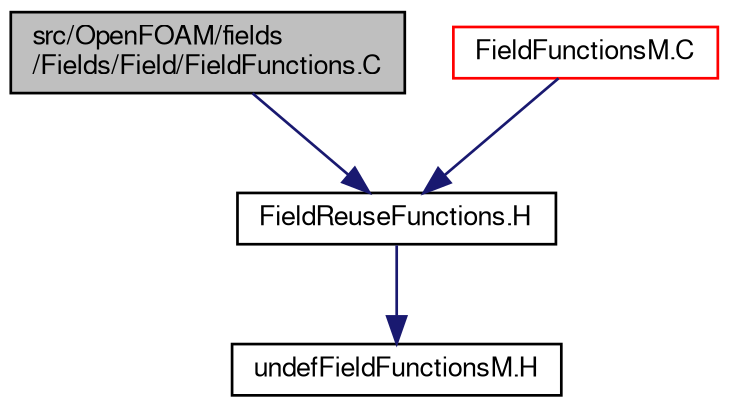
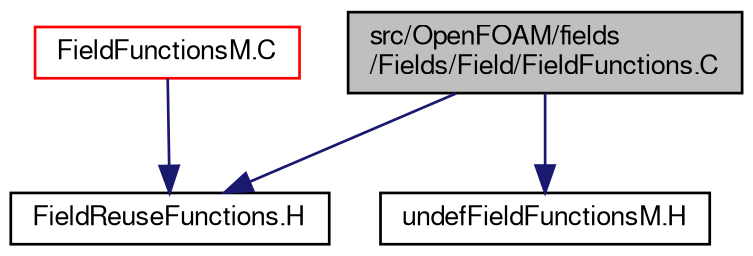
  digraph {
    node [color=black fontname=FreeSans fontsize=10 shape=record]
    edge [color=midnightblue fontname=FreeSans fontsize=10 labelfontname=FreeSans labelfontsize=10 style=solid]
    n1 [fillcolor=grey75 fontcolor=black height=0.2 label="src/OpenFOAM/fields\l/Fields/Field/FieldFunctions.C" style=filled width=0.4]
    n2 [height=0.2 label="FieldReuseFunctions.H" width=0.4]
    n3 [height=0.2 label="undefFieldFunctionsM.H" width=0.4]
    n4 [color=red height=0.2 label="FieldFunctionsM.C" width=0.4]
    n1 -> n2
-   n2 -> n3
+   n1 -> n3
    n4 -> n2
  }
